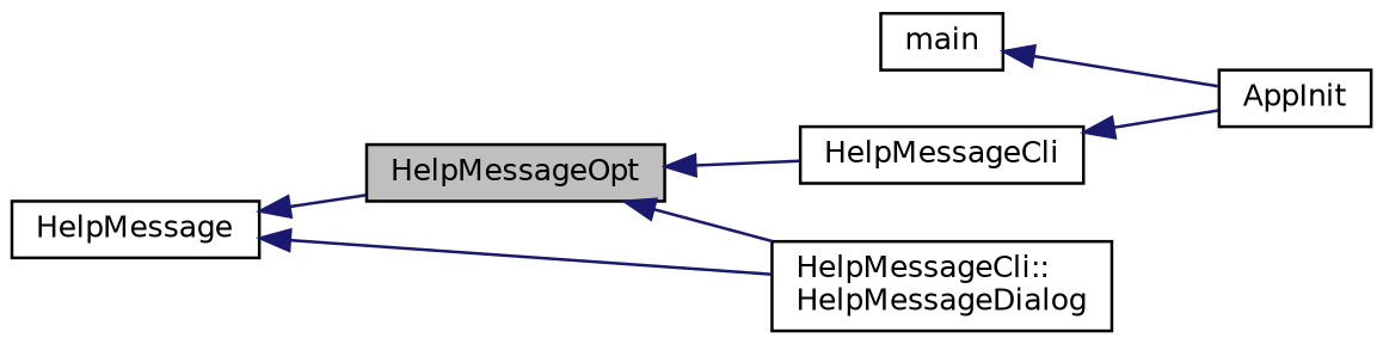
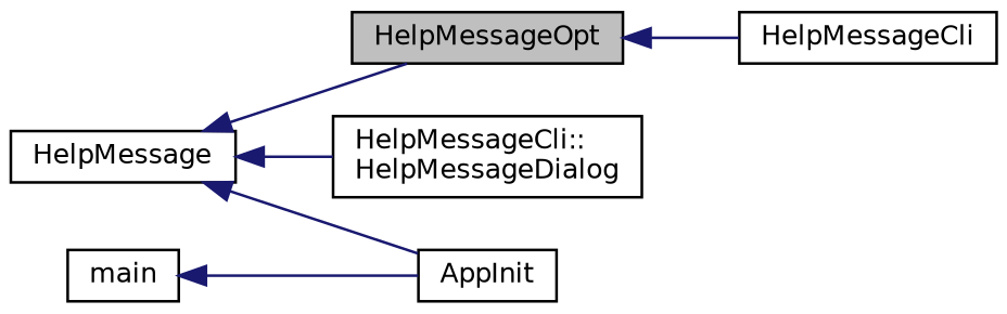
  digraph {
    rankdir=LR
    node [color=black fillcolor=white fontname=Helvetica fontsize=10 shape=record style=filled]
    edge [color=midnightblue dir=back fontname=Helvetica fontsize=10 labelfontname=Helvetica labelfontsize=10 style=solid]
    n1 [fillcolor=grey75 fontcolor=black height=0.2 label=HelpMessageOpt width=0.4]
    n2 [height=0.2 label=HelpMessageCli width=0.4]
    n3 [height=0.2 label="HelpMessageCli::\lHelpMessageDialog" width=0.4]
    n4 [height=0.2 label=HelpMessage width=0.4]
    n5 [height=0.2 label=AppInit width=0.4]
    n6 [height=0.2 label=main width=0.4]
    n1 -> n2
-   n1 -> n3
    n4 -> n1
    n4 -> n3
-   n2 -> n5
+   n4 -> n5
    n6 -> n5
  }
